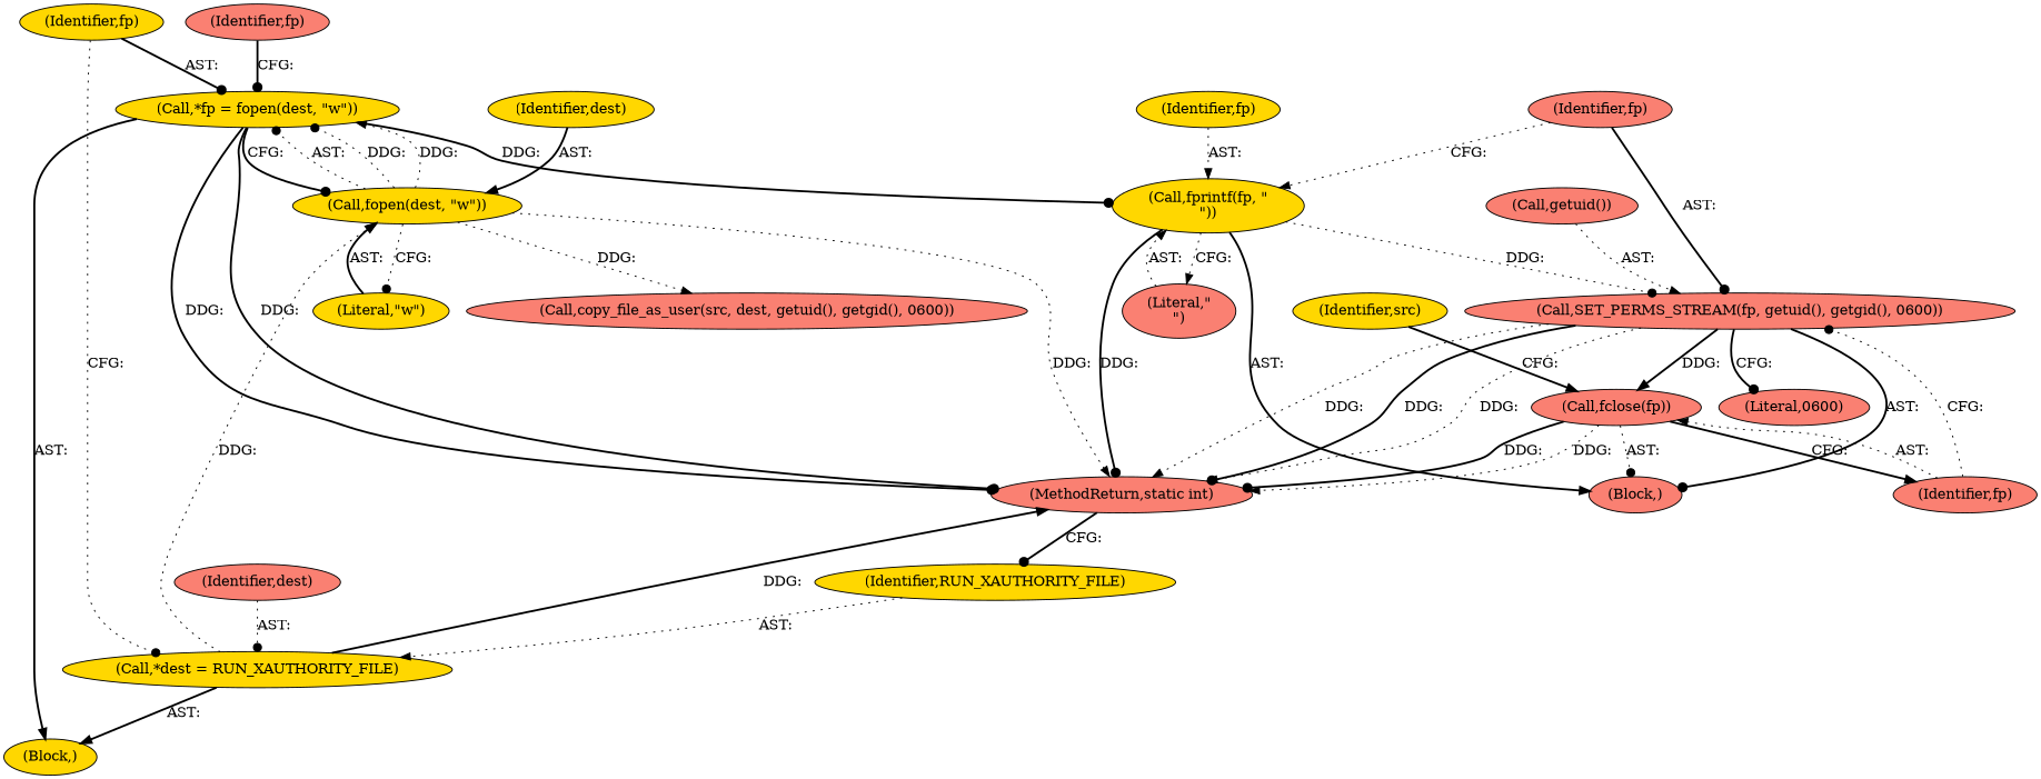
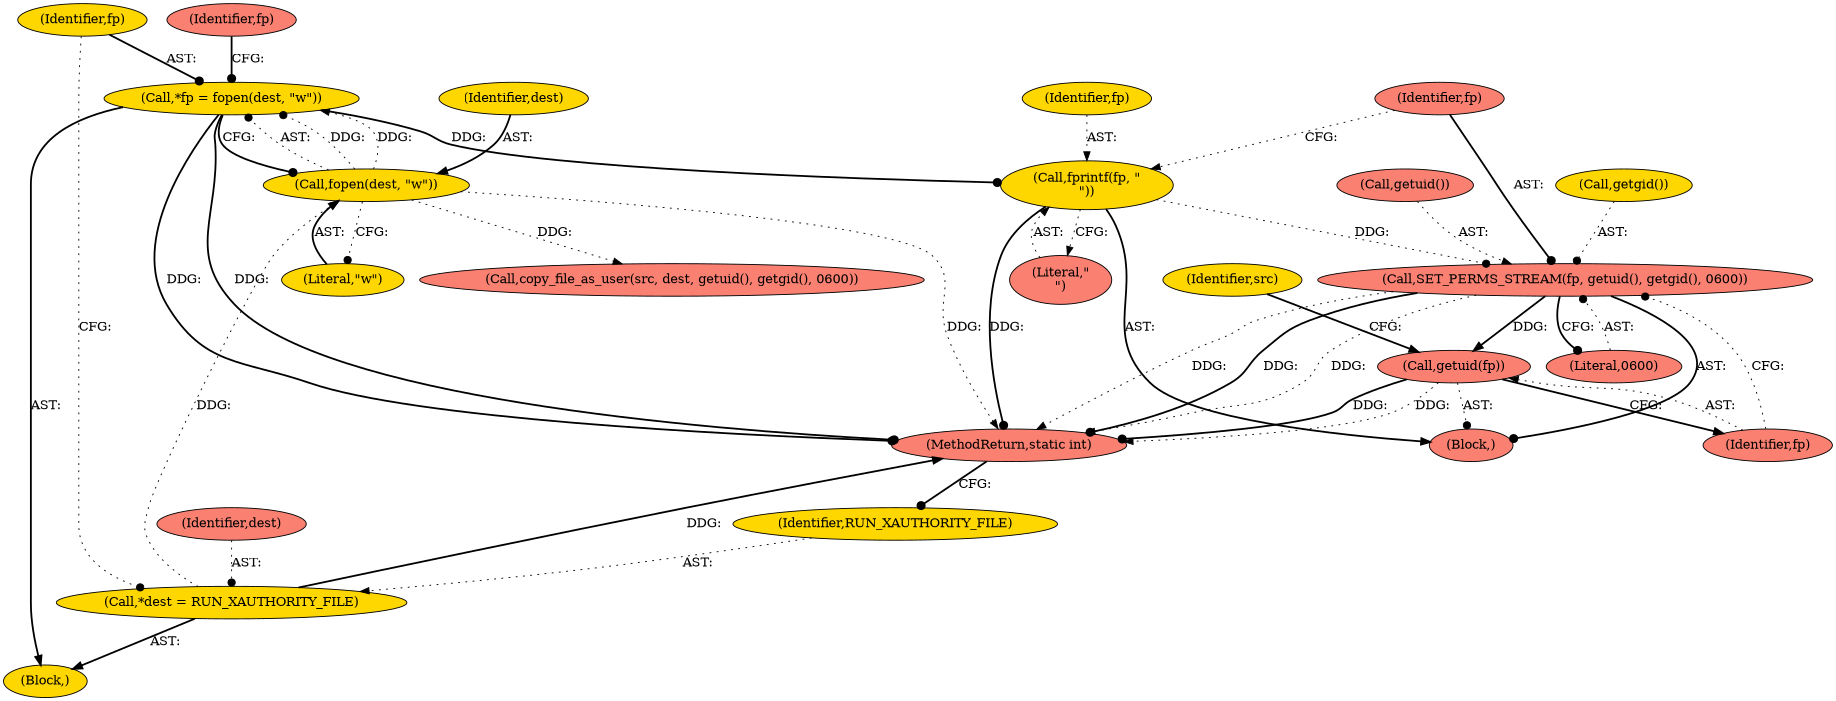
  digraph {
    node [fillcolor=gold style=filled]
    edge [arrowhead=dot style=dotted]
    n1 [label="(Call,*fp = fopen(dest, \"w\"))"]
    n2 [label="(Call,fopen(dest, \"w\"))"]
    n3 [label="(Call,fprintf(fp, \"\n\"))"]
    n4 [fillcolor=salmon label="(MethodReturn,static int)"]
    n5 [label="(Block,)"]
    n6 [fillcolor=salmon label="(Call,copy_file_as_user(src, dest, getuid(), getgid(), 0600))"]
    n7 [label="(Literal,\"w\")"]
    n8 [fillcolor=salmon label="(Call,SET_PERMS_STREAM(fp, getuid(), getgid(), 0600))"]
    n9 [fillcolor=salmon label="(Literal,\"\n\")"]
    n10 [fillcolor=salmon label="(Block,)"]
    n11 [label="(Identifier,RUN_XAUTHORITY_FILE)"]
    n12 [label="(Call,*dest = RUN_XAUTHORITY_FILE)"]
-   n13 [fillcolor=salmon label="(Call,fclose(fp))"]
+   n13 [fillcolor=salmon label="(Call,getuid(fp))"]
    n14 [fillcolor=salmon label="(Literal,0600)"]
    n15 [fillcolor=salmon label="(Identifier,fp)"]
    n16 [fillcolor=salmon label="(Call,getuid())"]
    n17 [label="(Identifier,fp)"]
    n18 [fillcolor=salmon label="(Identifier,dest)"]
    n19 [label="(Identifier,src)"]
    n20 [label="(Identifier,dest)"]
    n21 [fillcolor=salmon label="(Identifier,fp)"]
    n22 [label="(Identifier,fp)"]
    n23 [fillcolor=salmon label="(Identifier,fp)"]
+   n24 [label="(Call,getgid())"]
    n1 -> n2 [label="CFG: " style=bold]
    n1 -> n3 [label="DDG: " style=bold]
    n1 -> n4 [label="DDG: " style=bold]
    n1 -> n4 [label="DDG: " style=bold]
    n1 -> n5 [arrowhead=normal label="AST: " style=bold]
    n2 -> n1 [label="AST: "]
    n2 -> n1 [label="DDG: "]
    n2 -> n1 [arrowhead=normal label="DDG: "]
    n2 -> n4 [arrowhead=normal label="DDG: "]
    n2 -> n6 [arrowhead=normal label="DDG: "]
    n2 -> n7 [label="CFG: "]
    n3 -> n4 [label="DDG: " style=bold]
    n3 -> n8 [label="DDG: "]
    n3 -> n9 [arrowhead=normal label="CFG: "]
    n3 -> n10 [arrowhead=normal label="AST: " style=bold]
    n4 -> n11 [label="CFG: " style=bold]
    n7 -> n2 [arrowhead=normal label="AST: " style=bold]
    n8 -> n4 [arrowhead=normal label="DDG: "]
    n8 -> n4 [label="DDG: " style=bold]
    n8 -> n4 [arrowhead=normal label="DDG: "]
    n8 -> n10 [label="AST: " style=bold]
    n8 -> n13 [arrowhead=normal label="DDG: " style=bold]
    n8 -> n14 [label="CFG: " style=bold]
    n9 -> n3 [arrowhead=normal label="AST: "]
    n11 -> n12 [arrowhead=normal label="AST: "]
    n12 -> n2 [arrowhead=normal label="DDG: "]
    n12 -> n4 [arrowhead=normal label="DDG: " style=bold]
    n12 -> n5 [arrowhead=normal label="AST: " style=bold]
    n13 -> n4 [label="DDG: " style=bold]
    n13 -> n4 [arrowhead=normal label="DDG: "]
    n13 -> n10 [label="AST: "]
    n13 -> n15 [arrowhead=normal label="CFG: " style=bold]
+   n14 -> n8 [label="AST: "]
    n15 -> n8 [label="CFG: "]
    n15 -> n13 [arrowhead=normal label="AST: "]
    n16 -> n8 [arrowhead=normal label="AST: "]
    n17 -> n3 [arrowhead=normal label="AST: "]
    n18 -> n12 [label="AST: "]
    n19 -> n13 [arrowhead=normal label="CFG: " style=bold]
    n20 -> n2 [arrowhead=normal label="AST: " style=bold]
    n21 -> n3 [arrowhead=normal label="CFG: "]
    n21 -> n8 [label="AST: " style=bold]
    n22 -> n1 [label="AST: " style=bold]
    n22 -> n12 [label="CFG: "]
    n23 -> n1 [label="CFG: " style=bold]
+   n24 -> n8 [label="AST: "]
  }
